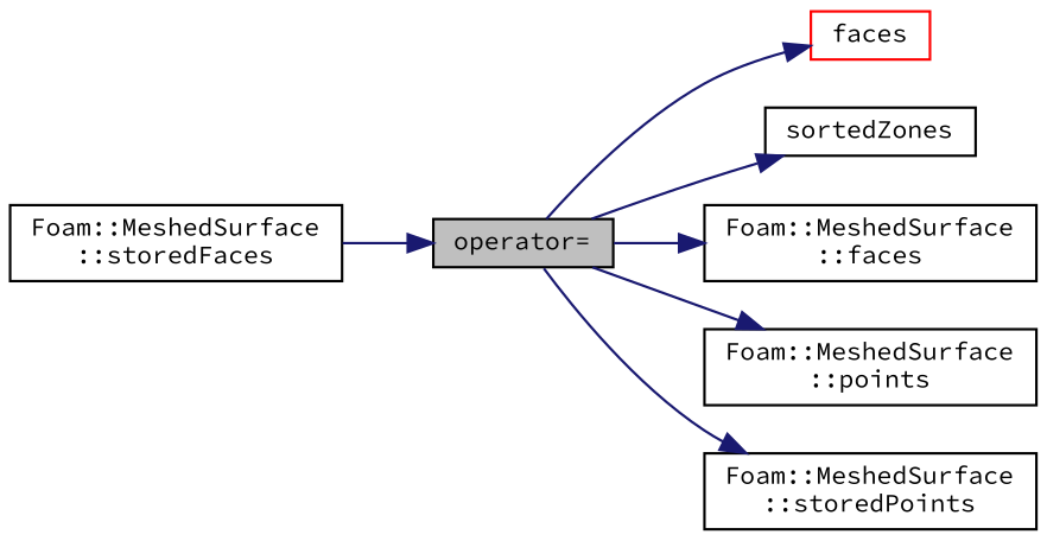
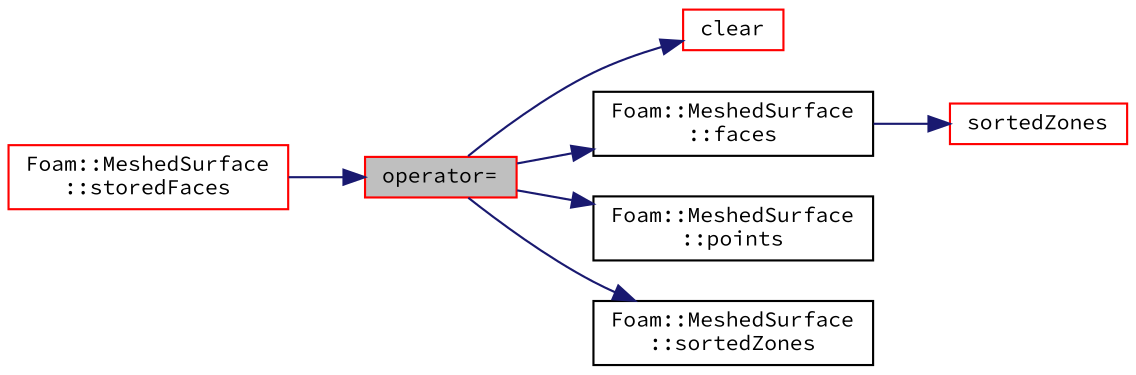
  digraph {
    fontname="Source Code Pro"
    rankdir=LR
    node [color=black fontname="Source Code Pro" fontsize=10 shape=record]
    edge [color=midnightblue fontname="Source Code Pro" fontsize=10 labelfontname=FreeSans labelfontsize=10 style=solid]
-   n1 [fillcolor=grey75 fontcolor=black height=0.2 label="operator=" style=filled width=0.4]
-   n2 [color=red height=0.2 label=faces width=0.4]
-   n3 [height=0.2 label=sortedZones width=0.4]
+   n1 [color=red fillcolor=grey75 fontcolor=black height=0.2 label="operator=" style=filled width=0.4]
+   n2 [color=red height=0.2 label=clear width=0.4]
+   n3 [color=red height=0.2 label=sortedZones width=0.4]
    n4 [height=0.2 label="Foam::MeshedSurface\l::faces" width=0.4]
    n5 [height=0.2 label="Foam::MeshedSurface\l::points" width=0.4]
-   n6 [height=0.2 label="Foam::MeshedSurface\l::storedPoints" width=0.4]
-   n7 [height=0.2 label="Foam::MeshedSurface\l::storedFaces" width=0.4]
+   n6 [height=0.2 label="Foam::MeshedSurface\l::sortedZones" width=0.4]
+   n7 [color=red height=0.2 label="Foam::MeshedSurface\l::storedFaces" width=0.4]
    n1 -> n2
-   n1 -> n3
+   n4 -> n3
    n1 -> n4
    n1 -> n5
    n1 -> n6
    n7 -> n1
  }
